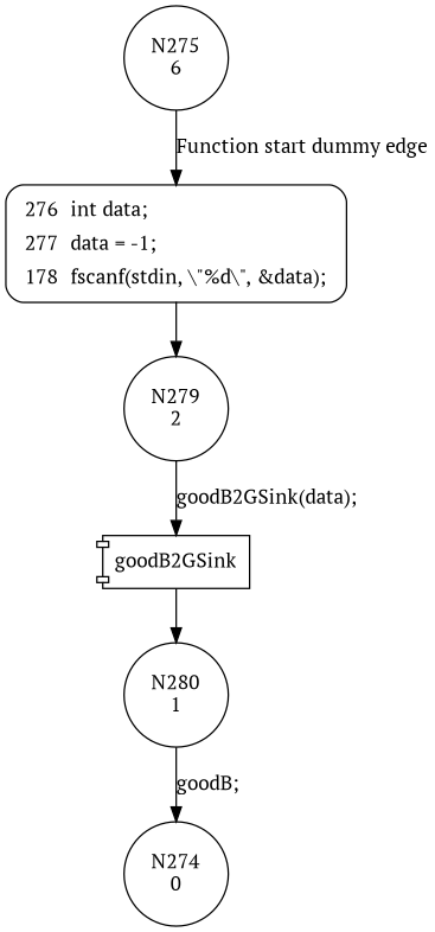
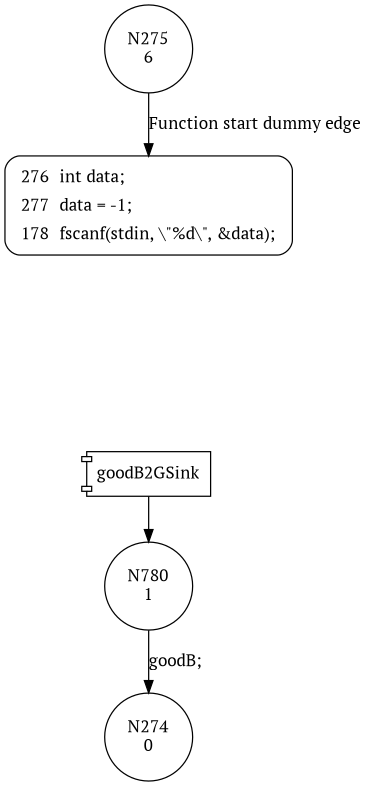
  digraph {
    fontname="PT Serif"
    node [fontname="PT Serif" shape=circle]
    edge [fontname="PT Serif"]
    n1 [label="N275\n6"]
    n2 [fillcolor=white label=<<table border="0" cellborder="0" cellpadding="3" bgcolor="white"><tr><td align="right">276</td><td align="left">int data;</td></tr><tr><td align="right">277</td><td align="left">data = -1;</td></tr><tr><td align="right">178</td><td align="left">fscanf(stdin, \&quot;%d\&quot;, &amp;data);</td></tr></table>> penwidth=1 shape=Mrecord style="filled,bold"]
-   n3 [label="N279\n2"]
    n4 [label=goodB2GSink shape=component]
-   n5 [label="N280\n1"]
+   n5 [label="N780\n1"]
    n6 [label="N274\n0"]
    n1 -> n2 [label="Function start dummy edge"]
-   n2 -> n3
-   n3 -> n4 [label="goodB2GSink(data);"]
    n4 -> n5
    n5 -> n6 [label="goodB;"]
  }
